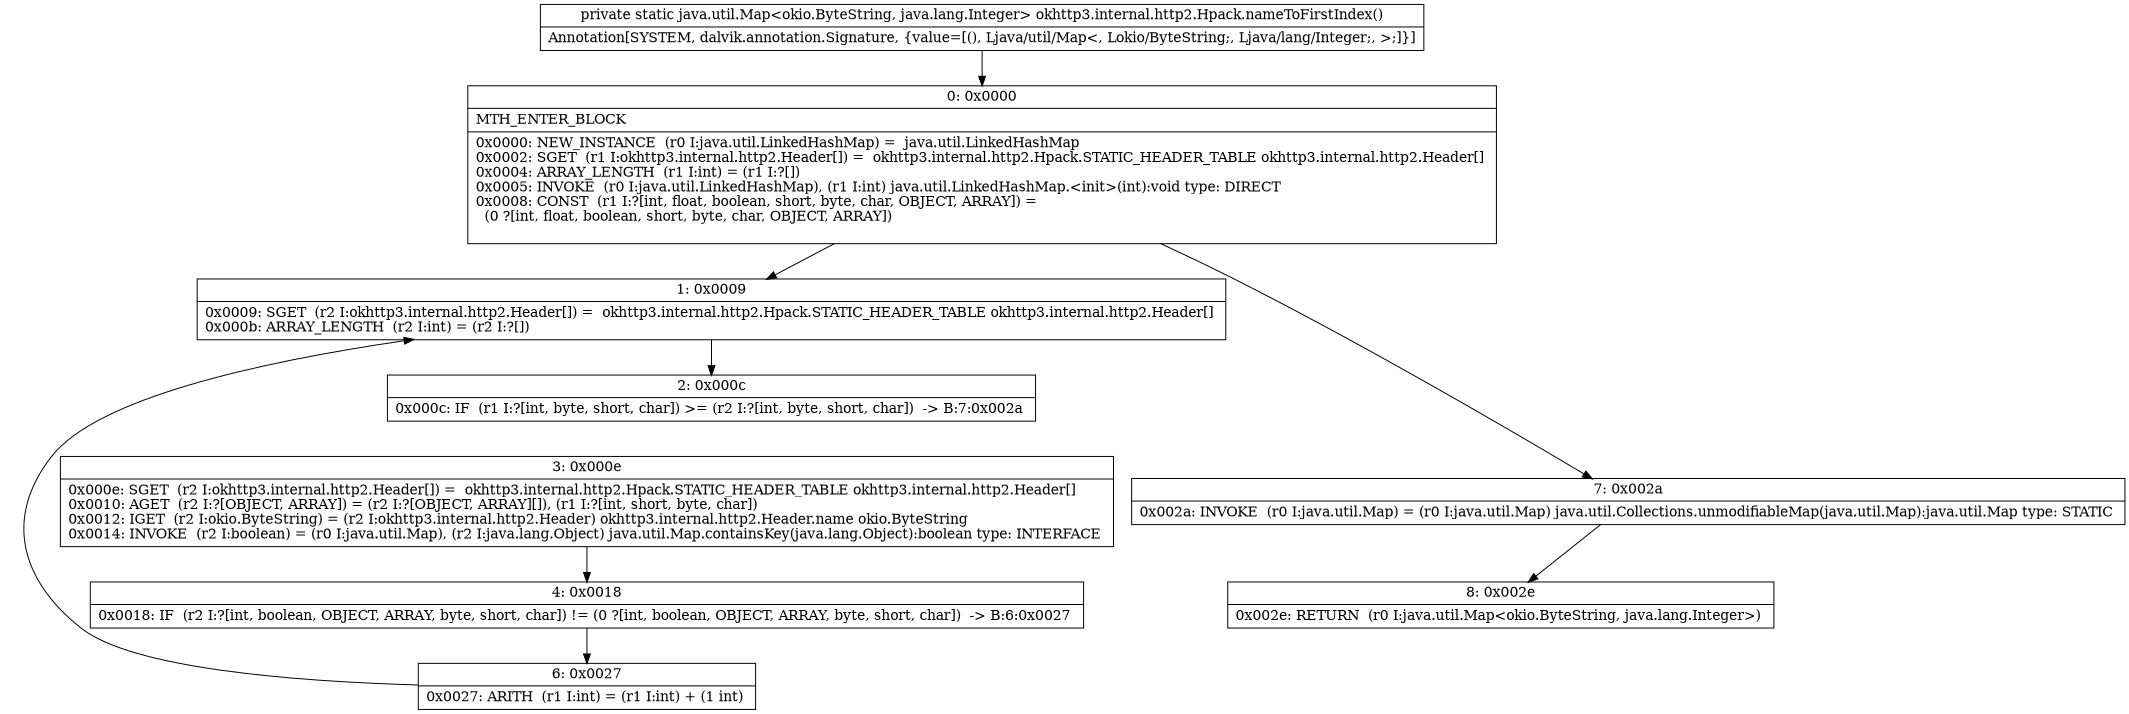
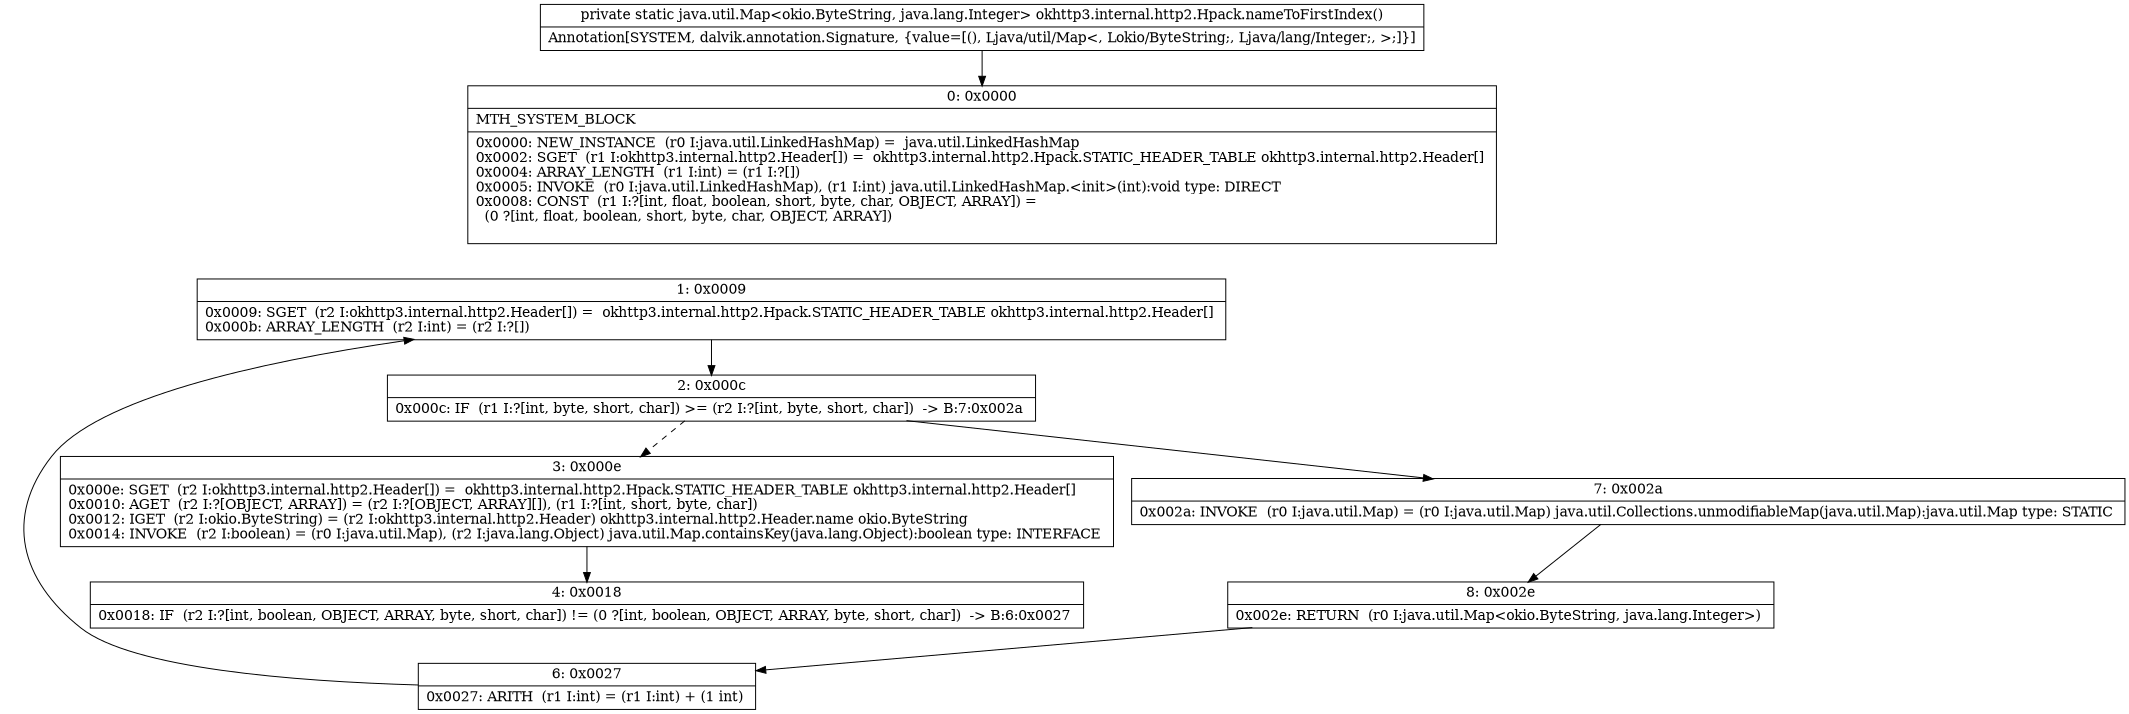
  digraph {
    node [shape=record]
-   n1 [label="{0\:\ 0x0000|MTH_ENTER_BLOCK\l|0x0000: NEW_INSTANCE  (r0 I:java.util.LinkedHashMap) =  java.util.LinkedHashMap \l0x0002: SGET  (r1 I:okhttp3.internal.http2.Header[]) =  okhttp3.internal.http2.Hpack.STATIC_HEADER_TABLE okhttp3.internal.http2.Header[] \l0x0004: ARRAY_LENGTH  (r1 I:int) = (r1 I:?[]) \l0x0005: INVOKE  (r0 I:java.util.LinkedHashMap), (r1 I:int) java.util.LinkedHashMap.\<init\>(int):void type: DIRECT \l0x0008: CONST  (r1 I:?[int, float, boolean, short, byte, char, OBJECT, ARRAY]) = \l  (0 ?[int, float, boolean, short, byte, char, OBJECT, ARRAY])\l \l}"]
+   n1 [label="{0\:\ 0x0000|MTH_SYSTEM_BLOCK\l|0x0000: NEW_INSTANCE  (r0 I:java.util.LinkedHashMap) =  java.util.LinkedHashMap \l0x0002: SGET  (r1 I:okhttp3.internal.http2.Header[]) =  okhttp3.internal.http2.Hpack.STATIC_HEADER_TABLE okhttp3.internal.http2.Header[] \l0x0004: ARRAY_LENGTH  (r1 I:int) = (r1 I:?[]) \l0x0005: INVOKE  (r0 I:java.util.LinkedHashMap), (r1 I:int) java.util.LinkedHashMap.\<init\>(int):void type: DIRECT \l0x0008: CONST  (r1 I:?[int, float, boolean, short, byte, char, OBJECT, ARRAY]) = \l  (0 ?[int, float, boolean, short, byte, char, OBJECT, ARRAY])\l \l}"]
    n2 [label="{1\:\ 0x0009|0x0009: SGET  (r2 I:okhttp3.internal.http2.Header[]) =  okhttp3.internal.http2.Hpack.STATIC_HEADER_TABLE okhttp3.internal.http2.Header[] \l0x000b: ARRAY_LENGTH  (r2 I:int) = (r2 I:?[]) \l}"]
    n3 [label="{2\:\ 0x000c|0x000c: IF  (r1 I:?[int, byte, short, char]) \>= (r2 I:?[int, byte, short, char])  \-\> B:7:0x002a \l}"]
    n4 [label="{3\:\ 0x000e|0x000e: SGET  (r2 I:okhttp3.internal.http2.Header[]) =  okhttp3.internal.http2.Hpack.STATIC_HEADER_TABLE okhttp3.internal.http2.Header[] \l0x0010: AGET  (r2 I:?[OBJECT, ARRAY]) = (r2 I:?[OBJECT, ARRAY][]), (r1 I:?[int, short, byte, char]) \l0x0012: IGET  (r2 I:okio.ByteString) = (r2 I:okhttp3.internal.http2.Header) okhttp3.internal.http2.Header.name okio.ByteString \l0x0014: INVOKE  (r2 I:boolean) = (r0 I:java.util.Map), (r2 I:java.lang.Object) java.util.Map.containsKey(java.lang.Object):boolean type: INTERFACE \l}"]
    n5 [label="{7\:\ 0x002a|0x002a: INVOKE  (r0 I:java.util.Map) = (r0 I:java.util.Map) java.util.Collections.unmodifiableMap(java.util.Map):java.util.Map type: STATIC \l}"]
    n6 [label="{4\:\ 0x0018|0x0018: IF  (r2 I:?[int, boolean, OBJECT, ARRAY, byte, short, char]) != (0 ?[int, boolean, OBJECT, ARRAY, byte, short, char])  \-\> B:6:0x0027 \l}"]
    n7 [label="{8\:\ 0x002e|0x002e: RETURN  (r0 I:java.util.Map\<okio.ByteString, java.lang.Integer\>) \l}"]
    n8 [label="{6\:\ 0x0027|0x0027: ARITH  (r1 I:int) = (r1 I:int) + (1 int) \l}"]
    n9 [label="{private static java.util.Map\<okio.ByteString, java.lang.Integer\> okhttp3.internal.http2.Hpack.nameToFirstIndex()  | Annotation[SYSTEM, dalvik.annotation.Signature, \{value=[(), Ljava\/util\/Map\<, Lokio\/ByteString;, Ljava\/lang\/Integer;, \>;]\}]\l}"]
-   n1 -> n2
    n2 -> n3
-   n1 -> n5
+   n3 -> n4 [style=dashed]
+   n3 -> n5
    n4 -> n6
    n5 -> n7
-   n6 -> n8
+   n7 -> n8
    n8 -> n2
    n9 -> n1
  }
